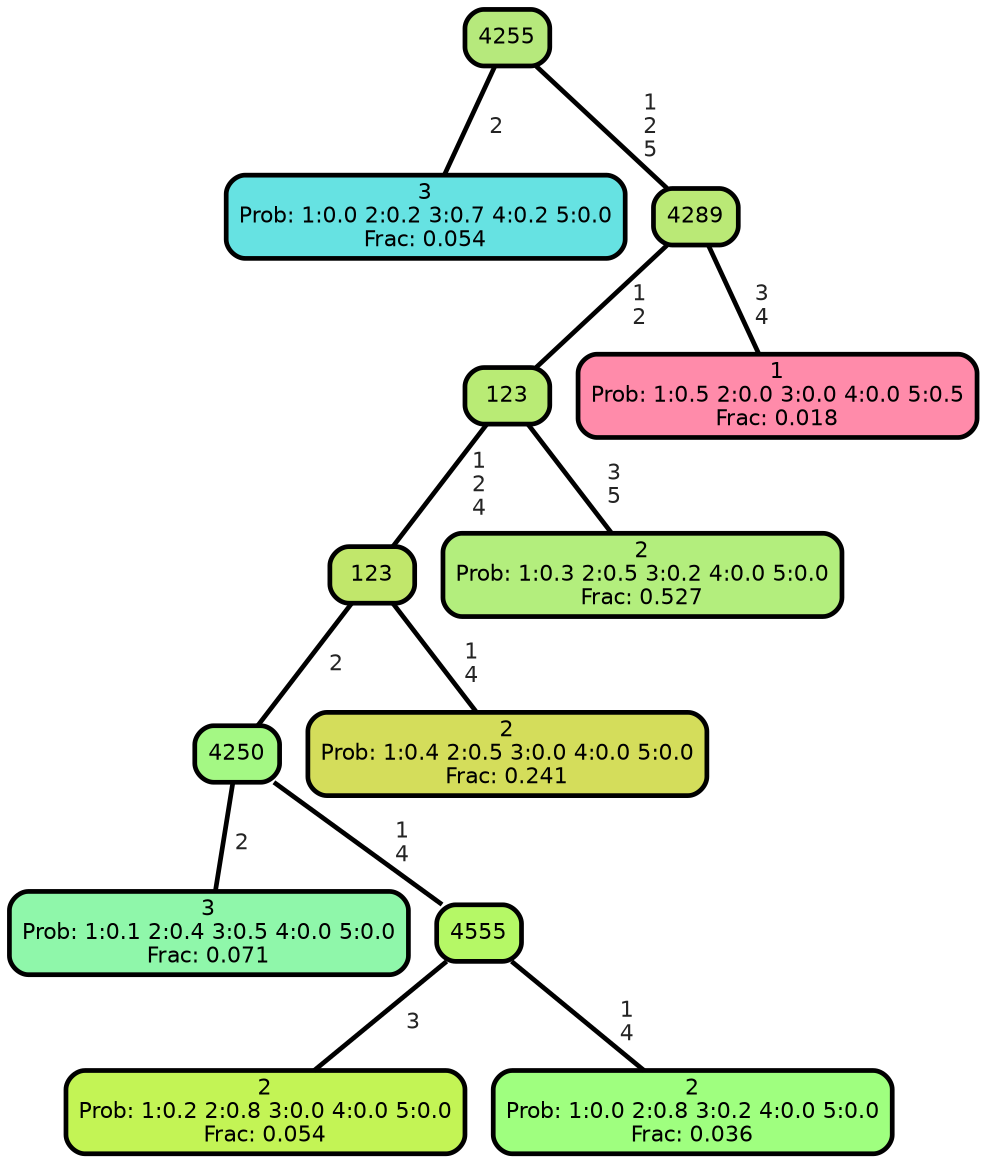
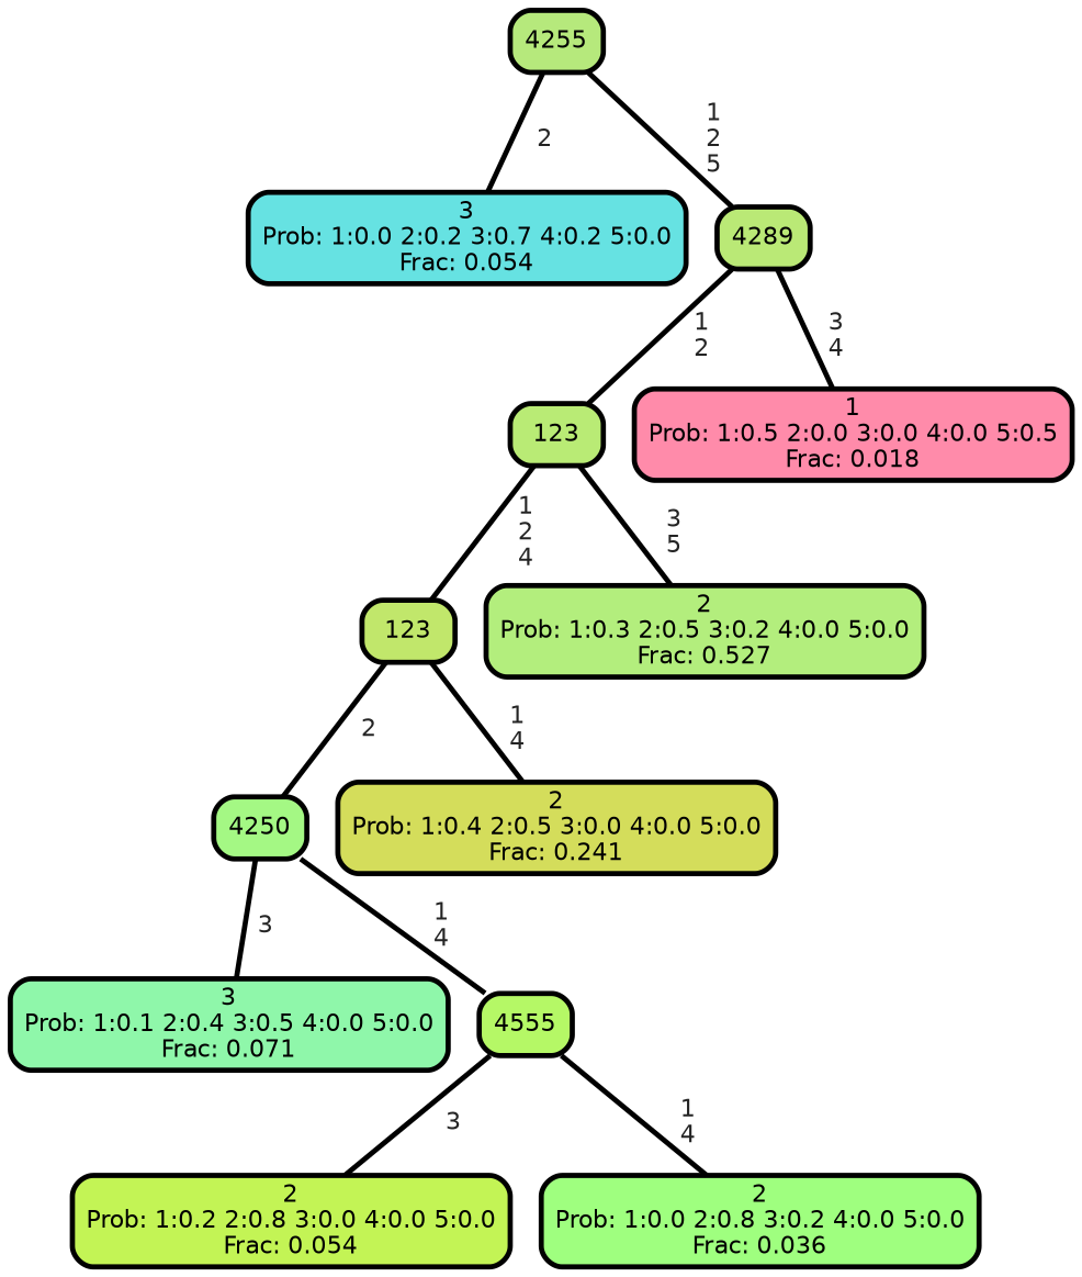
  graph {
    ranksep="0 equally"
    splines=straight
    node [color=black fontcolor=black fontname=helvetica penwidth=3 shape=box style="filled, rounded"]
    edge [color=black fontcolor=grey14 fontname=helvetica fontweight=bold penwidth=3]
    n1 [fillcolor="#66e2e2" label="3\nProb: 1:0.0 2:0.2 3:0.7 4:0.2 5:0.0\nFrac: 0.054"]
    n2 [fillcolor="#b6e97c" label=4255]
    n3 [fillcolor="#bae976" label=4289]
    n4 [fillcolor="#b9eb75" label=123]
    n5 [fillcolor="#ff8baa" label="1\nProb: 1:0.5 2:0.0 3:0.0 4:0.0 5:0.5\nFrac: 0.018"]
    n6 [fillcolor="#8ff7aa" label="3\nProb: 1:0.1 2:0.4 3:0.5 4:0.0 5:0.0\nFrac: 0.071"]
    n7 [fillcolor="#a4f884" label=4250]
    n8 [fillcolor="#b5f866" label=4555]
    n9 [fillcolor="#c3f455" label="2\nProb: 1:0.2 2:0.8 3:0.0 4:0.0 5:0.0\nFrac: 0.054"]
    n10 [fillcolor="#9fff7f" label="2\nProb: 1:0.0 2:0.8 3:0.2 4:0.0 5:0.0\nFrac: 0.036"]
    n11 [fillcolor="#c1e76b" label=123]
    n12 [fillcolor="#d4dd5b" label="2\nProb: 1:0.4 2:0.5 3:0.0 4:0.0 5:0.0\nFrac: 0.241"]
    n13 [fillcolor="#b3ee7d" label="2\nProb: 1:0.3 2:0.5 3:0.2 4:0.0 5:0.0\nFrac: 0.527"]
    subgraph sub_1 {
      rank=same
    }
    n2 -- n1 [label=" 2"]
    n2 -- n3 [label=" 1\n 2\n 5"]
    n3 -- n4 [label=" 1\n 2"]
    n3 -- n5 [label=" 3\n 4"]
    n4 -- n11 [label=" 1\n 2\n 4"]
    n4 -- n13 [label=" 3\n 5"]
-   n7 -- n6 [label=" 2"]
+   n7 -- n6 [label=" 3"]
    n7 -- n8 [label=" 1\n 4"]
    n8 -- n9 [label=" 3"]
    n8 -- n10 [label=" 1\n 4"]
    n11 -- n7 [label=" 2"]
    n11 -- n12 [label=" 1\n 4"]
  }
